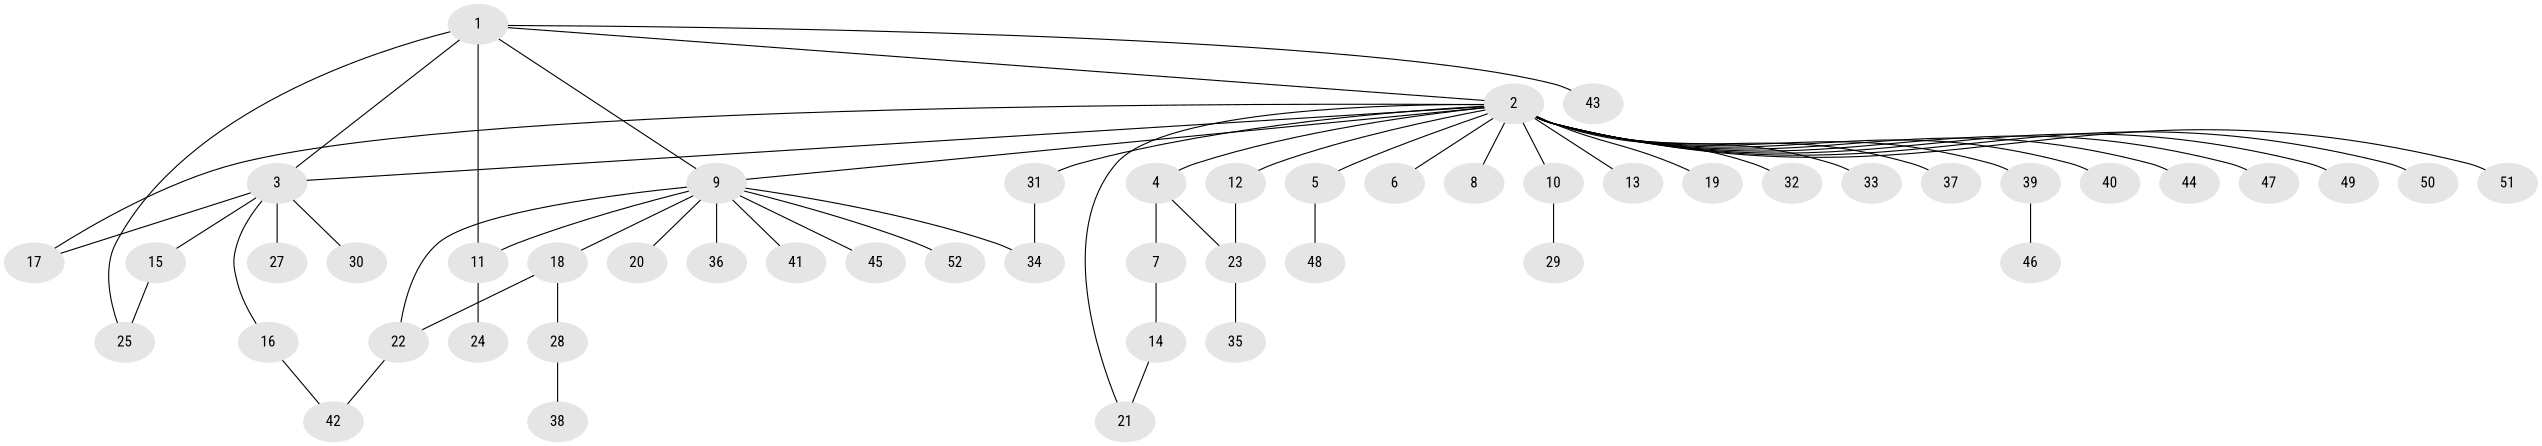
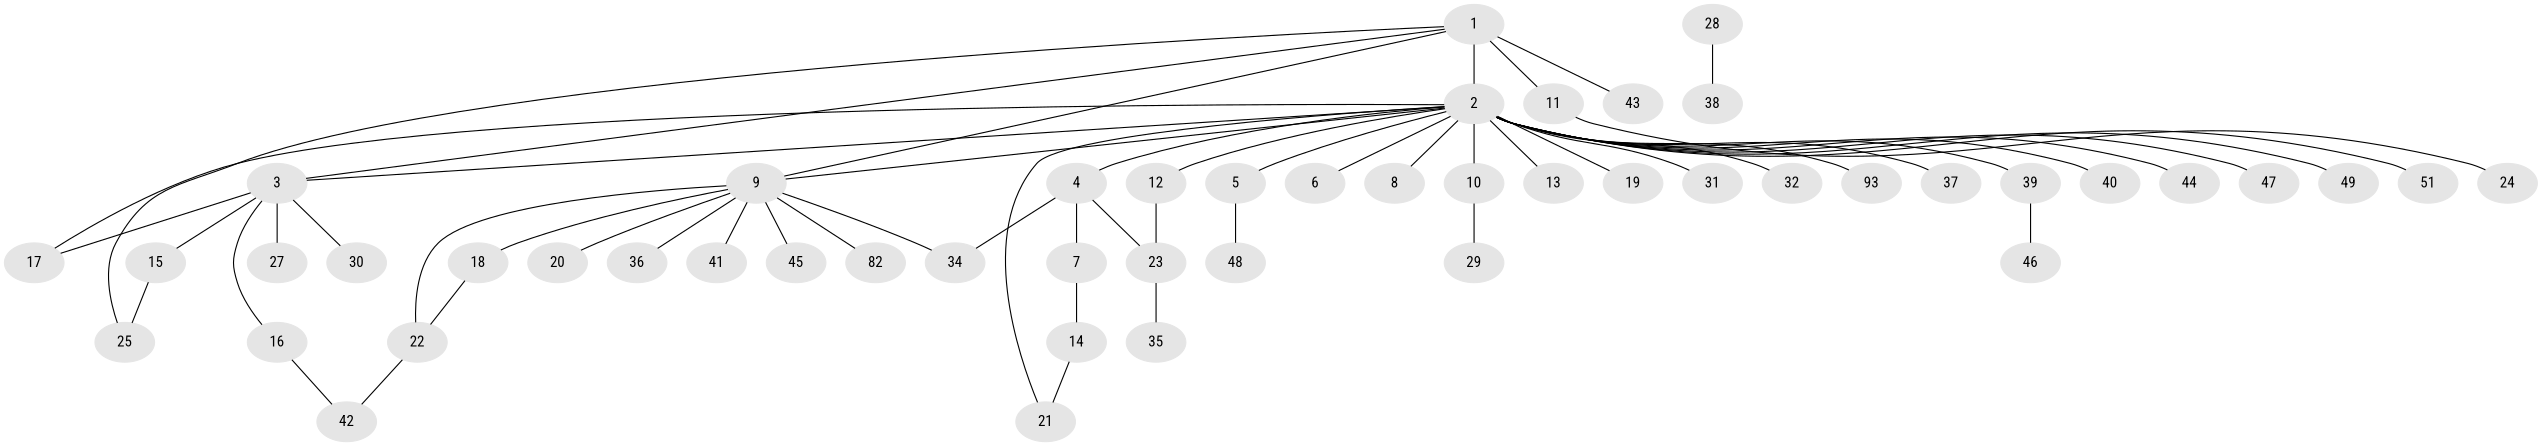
  graph {
    fontname="Roboto Condensed"
    node [color=gray90 fontname="Roboto Condensed" style=filled]
    edge [fontname="Roboto Condensed" weight=1.0]
    1
    2
    3
    9
    11
    25
    43
    4
    5
    6
    8
    10
    12
    13
    17
    19
    21
    31
    32
-   33
+   33 [label=93]
    37
    39
    40
    44
    47
    49
-   50
    51
    15
    16
    27
    30
    18
    20
    22
    34
    36
    41
    45
-   52
+   52 [label=82]
    24
    7
    23
    48
    29
    46
    42
    14
    35
    28
    38
    1 -- 2
    1 -- 3
    1 -- 9
    1 -- 11 [weight=2.0]
    1 -- 25
    1 -- 43
    2 -- 3 [weight=2.0]
    2 -- 9
    2 -- 4
    2 -- 5
    2 -- 6
    2 -- 8
    2 -- 10
    2 -- 12
    2 -- 13
    2 -- 17
    2 -- 19
    2 -- 21
    2 -- 31
    2 -- 32
    2 -- 33
    2 -- 37
    2 -- 39
    2 -- 40
    2 -- 44
    2 -- 47
    2 -- 49
-   2 -- 50
    2 -- 51
    3 -- 17
    3 -- 15
    3 -- 16
    3 -- 27 [weight=2.0]
    3 -- 30
-   9 -- 11
    9 -- 18
    9 -- 20
    9 -- 22
    9 -- 34
    9 -- 36
    9 -- 41
    9 -- 45
    9 -- 52
    11 -- 24
    4 -- 7 [weight=2.0]
    4 -- 23
    5 -- 48
    10 -- 29
    12 -- 23
-   31 -- 34
+   4 -- 34
    39 -- 46
    15 -- 25
    16 -- 42
    18 -- 22
-   18 -- 28
    22 -- 42
    7 -- 14
    23 -- 35 [weight=2.0]
    14 -- 21
    28 -- 38 [weight=3.0]
  }
